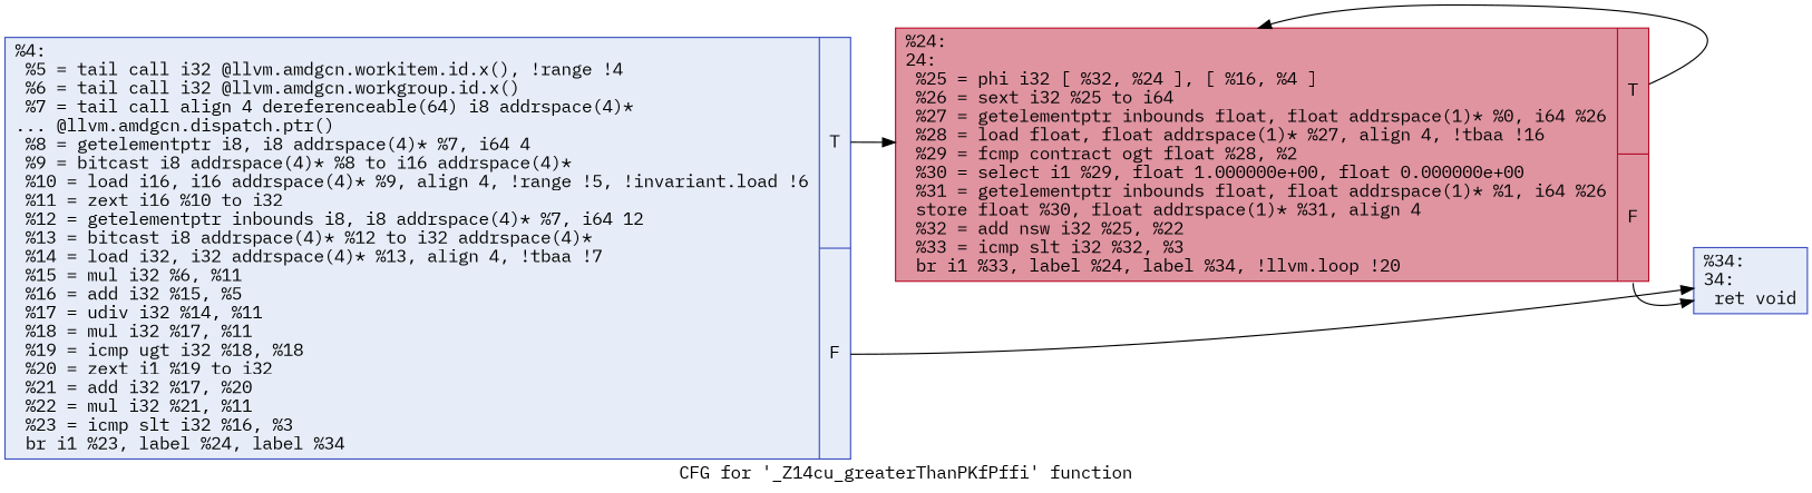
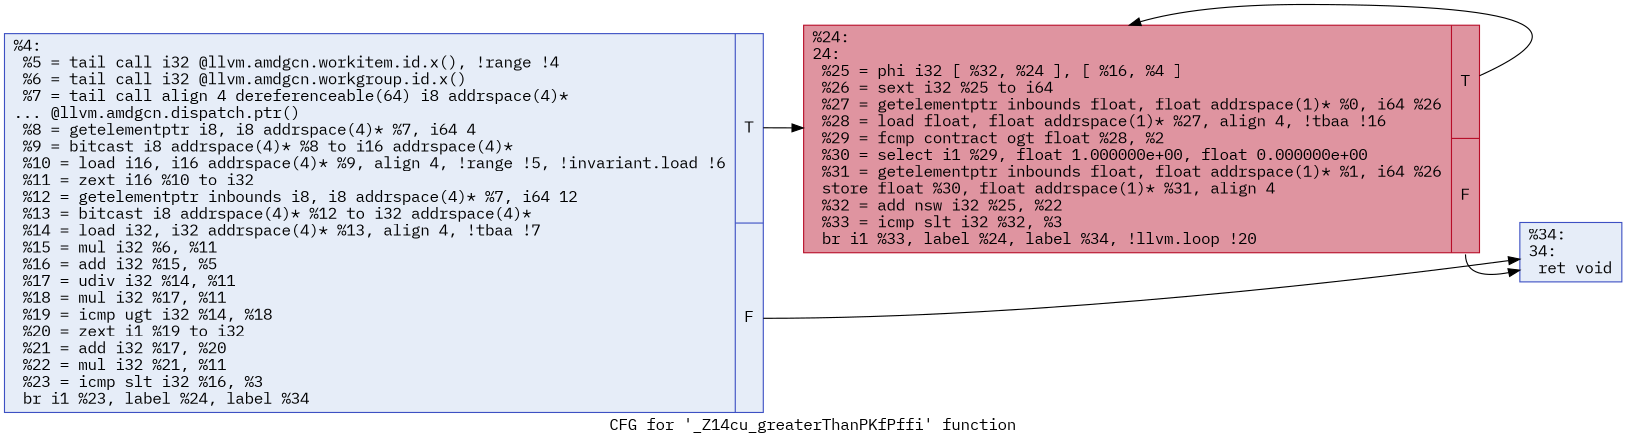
  digraph {
    label="CFG for '_Z14cu_greaterThanPKfPffi' function"
    rankdir=LR
    fontname="IBM Plex Mono"
    node [color="#3d50c3ff" fillcolor="#c7d7f070" shape=record style=filled fontname="IBM Plex Mono"]
    edge [tailport=s0 fontname="IBM Plex Mono"]
-   n1 [label="{%4:\l  %5 = tail call i32 @llvm.amdgcn.workitem.id.x(), !range !4\l  %6 = tail call i32 @llvm.amdgcn.workgroup.id.x()\l  %7 = tail call align 4 dereferenceable(64) i8 addrspace(4)*\l... @llvm.amdgcn.dispatch.ptr()\l  %8 = getelementptr i8, i8 addrspace(4)* %7, i64 4\l  %9 = bitcast i8 addrspace(4)* %8 to i16 addrspace(4)*\l  %10 = load i16, i16 addrspace(4)* %9, align 4, !range !5, !invariant.load !6\l  %11 = zext i16 %10 to i32\l  %12 = getelementptr inbounds i8, i8 addrspace(4)* %7, i64 12\l  %13 = bitcast i8 addrspace(4)* %12 to i32 addrspace(4)*\l  %14 = load i32, i32 addrspace(4)* %13, align 4, !tbaa !7\l  %15 = mul i32 %6, %11\l  %16 = add i32 %15, %5\l  %17 = udiv i32 %14, %11\l  %18 = mul i32 %17, %11\l  %19 = icmp ugt i32 %18, %18\l  %20 = zext i1 %19 to i32\l  %21 = add i32 %17, %20\l  %22 = mul i32 %21, %11\l  %23 = icmp slt i32 %16, %3\l  br i1 %23, label %24, label %34\l|{<s0>T|<s1>F}}"]
+   n1 [label="{%4:\l  %5 = tail call i32 @llvm.amdgcn.workitem.id.x(), !range !4\l  %6 = tail call i32 @llvm.amdgcn.workgroup.id.x()\l  %7 = tail call align 4 dereferenceable(64) i8 addrspace(4)*\l... @llvm.amdgcn.dispatch.ptr()\l  %8 = getelementptr i8, i8 addrspace(4)* %7, i64 4\l  %9 = bitcast i8 addrspace(4)* %8 to i16 addrspace(4)*\l  %10 = load i16, i16 addrspace(4)* %9, align 4, !range !5, !invariant.load !6\l  %11 = zext i16 %10 to i32\l  %12 = getelementptr inbounds i8, i8 addrspace(4)* %7, i64 12\l  %13 = bitcast i8 addrspace(4)* %12 to i32 addrspace(4)*\l  %14 = load i32, i32 addrspace(4)* %13, align 4, !tbaa !7\l  %15 = mul i32 %6, %11\l  %16 = add i32 %15, %5\l  %17 = udiv i32 %14, %11\l  %18 = mul i32 %17, %11\l  %19 = icmp ugt i32 %14, %18\l  %20 = zext i1 %19 to i32\l  %21 = add i32 %17, %20\l  %22 = mul i32 %21, %11\l  %23 = icmp slt i32 %16, %3\l  br i1 %23, label %24, label %34\l|{<s0>T|<s1>F}}"]
    n2 [color="#b70d28ff" fillcolor="#b70d2870" label="{%24:\l24:                                               \l  %25 = phi i32 [ %32, %24 ], [ %16, %4 ]\l  %26 = sext i32 %25 to i64\l  %27 = getelementptr inbounds float, float addrspace(1)* %0, i64 %26\l  %28 = load float, float addrspace(1)* %27, align 4, !tbaa !16\l  %29 = fcmp contract ogt float %28, %2\l  %30 = select i1 %29, float 1.000000e+00, float 0.000000e+00\l  %31 = getelementptr inbounds float, float addrspace(1)* %1, i64 %26\l  store float %30, float addrspace(1)* %31, align 4\l  %32 = add nsw i32 %25, %22\l  %33 = icmp slt i32 %32, %3\l  br i1 %33, label %24, label %34, !llvm.loop !20\l|{<s0>T|<s1>F}}"]
    n3 [label="{%34:\l34:                                               \l  ret void\l}"]
    n1 -> n2
    n1 -> n3 [tailport=s1]
    n2 -> n2
    n2 -> n3 [tailport=s1]
  }
